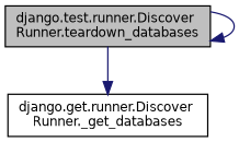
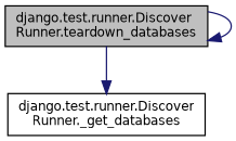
  digraph {
    rankdir=TB
    node [color=black fontname=Helvetica fontsize=10 shape=record style=filled]
    edge [color=midnightblue fontname=Helvetica fontsize=10 labelfontname=Helvetica labelfontsize=10 style=solid]
    n1 [fillcolor=grey75 fontcolor=black height=0.2 label="django.test.runner.Discover\lRunner.teardown_databases" width=0.4]
-   n2 [fillcolor=white height=0.2 label="django.get.runner.Discover\lRunner._get_databases" width=0.4]
+   n2 [fillcolor=white height=0.2 label="django.test.runner.Discover\lRunner._get_databases" width=0.4]
    n1 -> n1
    n1 -> n2
  }
